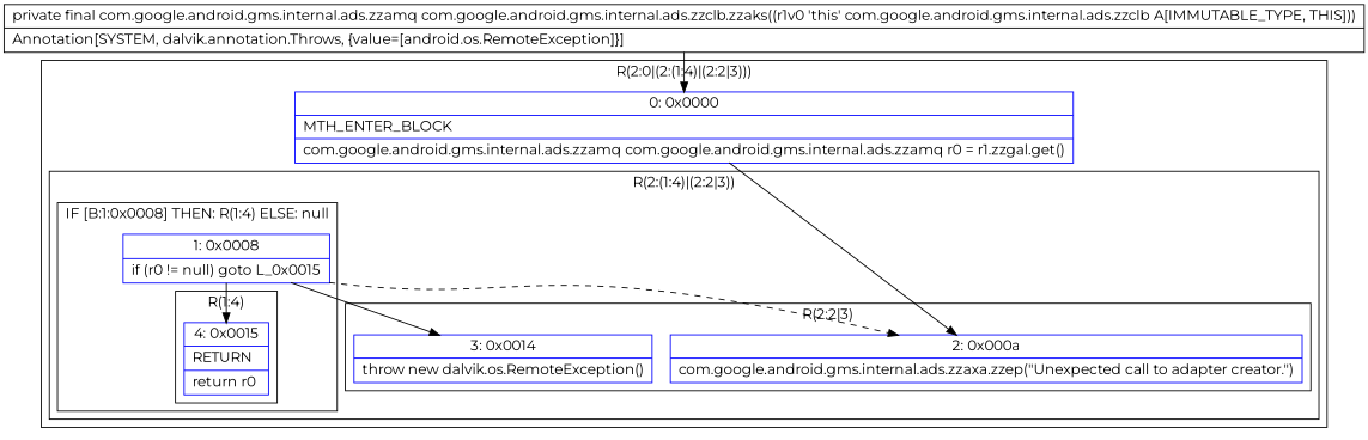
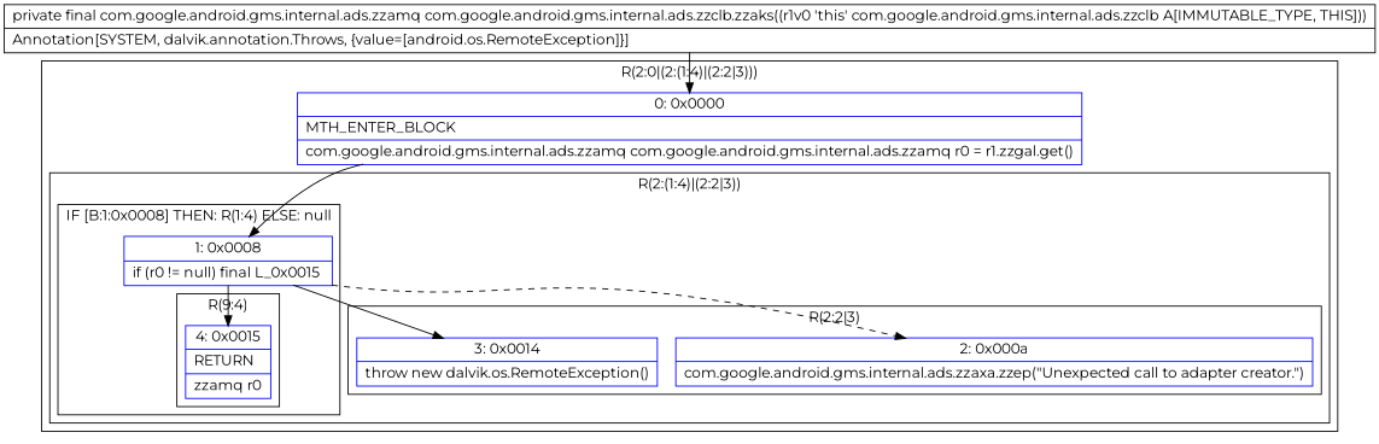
  digraph {
    fontname=Montserrat
    node [color=blue fontname=Montserrat shape=record]
    edge [fontname=Montserrat]
-   n1 [label="{4\:\ 0x0015|RETURN\l|return r0\l}"]
-   n2 [label="{1\:\ 0x0008|if (r0 != null) goto L_0x0015\l}"]
+   n1 [label="{4\:\ 0x0015|RETURN\l|zzamq r0\l}"]
+   n2 [label="{1\:\ 0x0008|if (r0 != null) final L_0x0015\l}"]
    n3 [label="{2\:\ 0x000a|com.google.android.gms.internal.ads.zzaxa.zzep(\"Unexpected call to adapter creator.\")\l}"]
    n4 [label="{3\:\ 0x0014|throw new dalvik.os.RemoteException()\l}"]
    n5 [label="{0\:\ 0x0000|MTH_ENTER_BLOCK\l|com.google.android.gms.internal.ads.zzamq com.google.android.gms.internal.ads.zzamq r0 = r1.zzgal.get()\l}"]
    n6 [label="{private final com.google.android.gms.internal.ads.zzamq com.google.android.gms.internal.ads.zzclb.zzaks((r1v0 'this' com.google.android.gms.internal.ads.zzclb A[IMMUTABLE_TYPE, THIS]))  | Annotation[SYSTEM, dalvik.annotation.Throws, \{value=[android.os.RemoteException]\}]\l}" color=""]
    subgraph cluster_1 {
      label="R(2:0|(2:(1:4)|(2:2|3)))"
      n5
      subgraph cluster_2 {
        label="R(2:(1:4)|(2:2|3))"
        subgraph cluster_3 {
          label="IF [B:1:0x0008] THEN: R(1:4) ELSE: null"
          n2
          subgraph cluster_4 {
-           label="R(1:4)"
+           label="R(9:4)"
            n1
          }
        }
        subgraph cluster_5 {
          label="R(2:2|3)"
          n3
          n4
        }
      }
    }
    n2 -> n1
    n2 -> n3 [style=dashed]
    n2 -> n4
-   n5 -> n3
+   n5 -> n2
    n6 -> n5
  }
